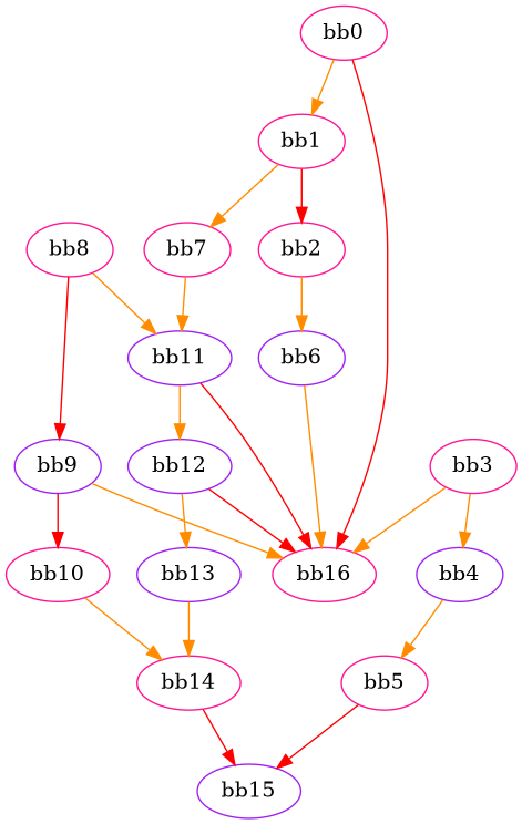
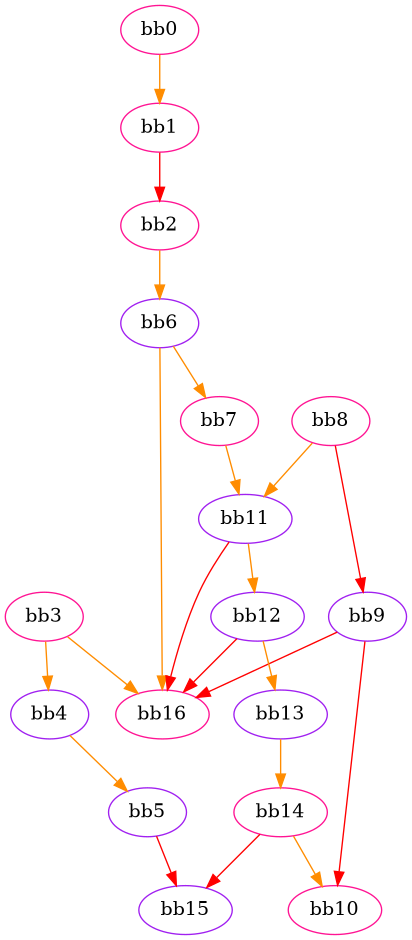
  digraph {
    node [color=deeppink]
    edge [color=darkorange]
    n1 [label="bb0\l"]
    n2 [label="bb1\l"]
    n3 [label="bb16\l"]
    n4 [label="bb2\l"]
    n5 [color=purple label="bb6\l"]
    n6 [label="bb7\l"]
    n7 [label="bb3\l"]
    n8 [color=purple label="bb4\l"]
-   n9 [label="bb5\l"]
+   n9 [color=purple label="bb5\l"]
    n10 [color=purple label="bb15\l"]
    n11 [color=purple label="bb11\l"]
    n12 [label="bb8\l"]
    n13 [color=purple label="bb9\l"]
    n14 [color=purple label="bb12\l"]
    n15 [label="bb10\l"]
    n16 [label="bb14\l"]
    n17 [color=purple label="bb13\l"]
    n1 -> n2
-   n1 -> n3 [color=red]
    n2 -> n4 [color=red]
    n4 -> n5
    n5 -> n3
-   n2 -> n6
+   n5 -> n6
    n6 -> n11
    n7 -> n3
    n7 -> n8
    n8 -> n9
    n9 -> n10 [color=red]
    n11 -> n3 [color=red]
    n11 -> n14
    n12 -> n11
    n12 -> n13 [color=red]
-   n13 -> n3
+   n13 -> n3 [color=red]
    n13 -> n15 [color=red]
    n14 -> n3 [color=red]
    n14 -> n17
-   n15 -> n16
+   n16 -> n15
    n16 -> n10 [color=red]
    n17 -> n16
  }
